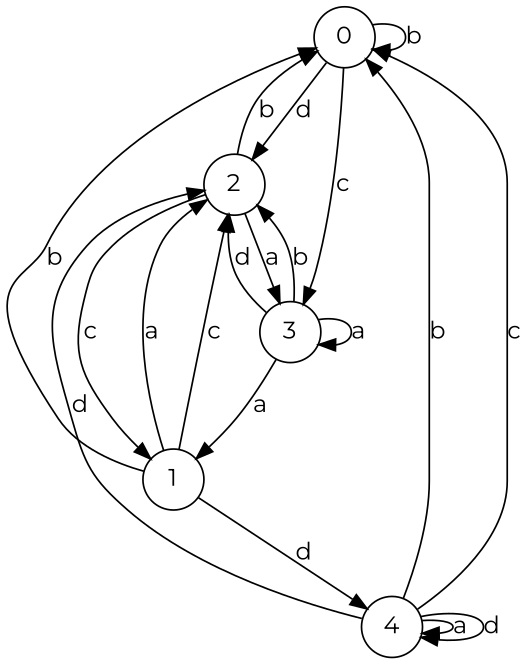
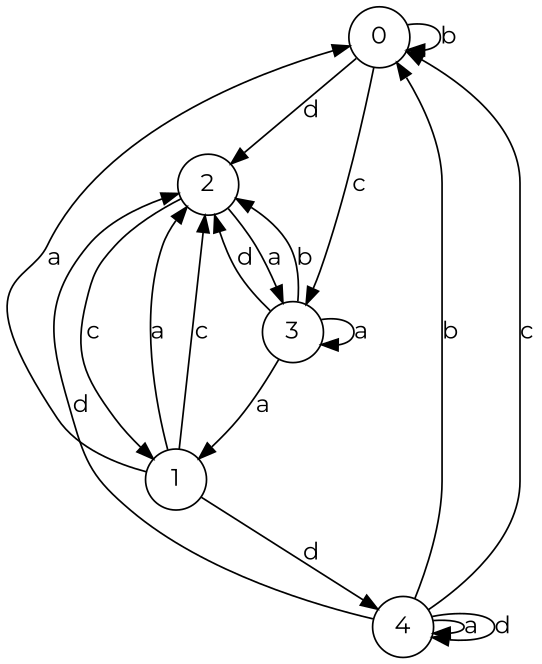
  digraph {
    fontname=Montserrat
    rankdir=TB
    node [color=black fillcolor=white fontname=Montserrat shape=circle style=filled]
    edge [fontname=Montserrat]
    n1 [label=0]
    n2 [label=2]
    n3 [label=3]
    n4 [label=1]
    n5 [label=4]
    n1 -> n1 [label=b]
    n1 -> n2 [label=d]
    n1 -> n3 [label=c]
-   n2 -> n1 [label=b]
    n2 -> n3 [label=a]
    n2 -> n4 [label=c]
    n3 -> n2 [label=b]
    n3 -> n2 [label=d]
    n3 -> n3 [label=a]
    n3 -> n4 [label=a]
-   n4 -> n1 [label=b]
+   n4 -> n1 [label=a]
    n4 -> n2 [label=a]
    n4 -> n2 [label=c]
    n4 -> n5 [label=d]
    n5 -> n1 [label=b]
    n5 -> n1 [label=c]
    n5 -> n2 [label=d]
    n5 -> n5 [label=a]
    n5 -> n5 [label=d]
  }
